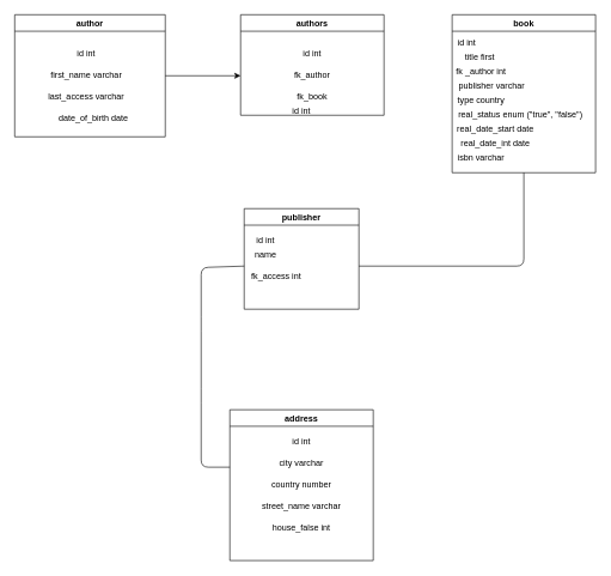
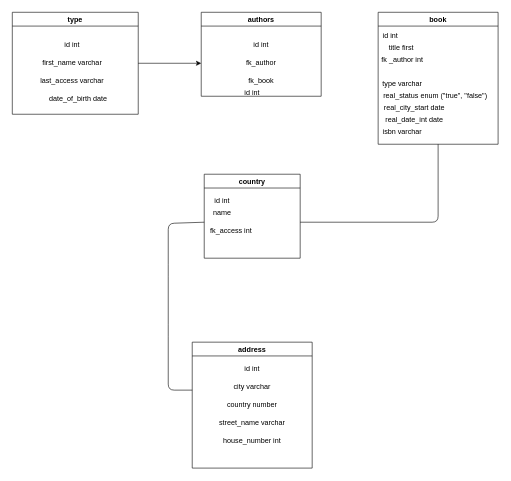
  <mxCell id="0" />
  <mxCell id="1" parent="0" />
  <mxCell id="2" value="book" style="swimlane;" vertex="1" parent="1"><mxGeometry x="630" y="20" width="200" height="220" as="geometry" /></mxCell>
  <mxCell id="3" value="id int" style="text;html=1;align=center;verticalAlign=middle;resizable=0;points=[];autosize=1;strokeColor=none;fillColor=none;" vertex="1" parent="2"><mxGeometry y="30" width="40" height="20" as="geometry" /></mxCell>
- <mxCell id="4" value="real_date_start date" style="text;html=1;align=center;verticalAlign=middle;resizable=0;points=[];autosize=1;strokeColor=none;fillColor=none;" vertex="1" parent="2"><mxGeometry y="150" width="120" height="20" as="geometry" /></mxCell>
- <mxCell id="5" value="type country" style="text;html=1;align=center;verticalAlign=middle;resizable=0;points=[];autosize=1;strokeColor=none;fillColor=none;" vertex="1" parent="2"><mxGeometry y="110" width="80" height="20" as="geometry" /></mxCell>
+ <mxCell id="4" value="real_city_start date" style="text;html=1;align=center;verticalAlign=middle;resizable=0;points=[];autosize=1;strokeColor=none;fillColor=none;" vertex="1" parent="2"><mxGeometry y="150" width="120" height="20" as="geometry" /></mxCell>
+ <mxCell id="5" value="type varchar" style="text;html=1;align=center;verticalAlign=middle;resizable=0;points=[];autosize=1;strokeColor=none;fillColor=none;" vertex="1" parent="2"><mxGeometry y="110" width="80" height="20" as="geometry" /></mxCell>
  <mxCell id="6" value="title first&amp;nbsp;" style="text;html=1;align=center;verticalAlign=middle;resizable=0;points=[];autosize=1;strokeColor=none;fillColor=none;" vertex="1" parent="2"><mxGeometry y="50" width="80" height="20" as="geometry" /></mxCell>
  <mxCell id="7" value="real_status enum (&quot;true&quot;, &quot;false&quot;)" style="text;html=1;align=center;verticalAlign=middle;resizable=0;points=[];autosize=1;strokeColor=none;fillColor=none;" vertex="1" parent="2"><mxGeometry y="130" width="190" height="20" as="geometry" /></mxCell>
  <mxCell id="8" value="real_date_int date" style="text;html=1;align=center;verticalAlign=middle;resizable=0;points=[];autosize=1;strokeColor=none;fillColor=none;" vertex="1" parent="2"><mxGeometry y="170" width="120" height="20" as="geometry" /></mxCell>
- <mxCell id="9" value="publisher varchar" style="text;html=1;align=center;verticalAlign=middle;resizable=0;points=[];autosize=1;strokeColor=none;fillColor=none;" vertex="1" parent="2"><mxGeometry y="90" width="110" height="20" as="geometry" /></mxCell>
  <mxCell id="10" value="fk _author int" style="text;html=1;align=center;verticalAlign=middle;resizable=0;points=[];autosize=1;strokeColor=none;fillColor=none;" vertex="1" parent="2"><mxGeometry y="70" width="80" height="20" as="geometry" /></mxCell>
  <mxCell id="11" value="isbn varchar" style="text;html=1;align=center;verticalAlign=middle;resizable=0;points=[];autosize=1;strokeColor=none;fillColor=none;" vertex="1" parent="2"><mxGeometry y="190" width="80" height="20" as="geometry" /></mxCell>
- <mxCell id="12" value="publisher" style="swimlane;" vertex="1" parent="1"><mxGeometry x="340" y="290" width="160" height="140" as="geometry" /></mxCell>
+ <mxCell id="12" value="country" style="swimlane;" vertex="1" parent="1"><mxGeometry x="340" y="290" width="160" height="140" as="geometry" /></mxCell>
  <mxCell id="13" value="id int" style="text;html=1;strokeColor=none;fillColor=none;align=center;verticalAlign=middle;whiteSpace=wrap;rounded=0;" vertex="1" parent="12"><mxGeometry y="30" width="60" height="30" as="geometry" /></mxCell>
  <mxCell id="14" value="fk_access int" style="text;html=1;strokeColor=none;fillColor=none;align=center;verticalAlign=middle;whiteSpace=wrap;rounded=0;" vertex="1" parent="12"><mxGeometry y="80" width="90" height="30" as="geometry" /></mxCell>
  <mxCell id="15" value="name" style="text;html=1;strokeColor=none;fillColor=none;align=center;verticalAlign=middle;whiteSpace=wrap;rounded=0;" vertex="1" parent="12"><mxGeometry y="50" width="60" height="30" as="geometry" /></mxCell>
  <mxCell id="16" value="address" style="swimlane;" vertex="1" parent="1"><mxGeometry x="320" y="570" width="200" height="210" as="geometry" /></mxCell>
  <mxCell id="17" value="id int" style="text;html=1;strokeColor=none;fillColor=none;align=center;verticalAlign=middle;whiteSpace=wrap;rounded=0;" vertex="1" parent="16"><mxGeometry y="30" width="200" height="30" as="geometry" /></mxCell>
  <mxCell id="18" value="country number" style="text;html=1;strokeColor=none;fillColor=none;align=center;verticalAlign=middle;whiteSpace=wrap;rounded=0;" vertex="1" parent="16"><mxGeometry y="90" width="200" height="30" as="geometry" /></mxCell>
  <mxCell id="19" value="city varchar" style="text;html=1;strokeColor=none;fillColor=none;align=center;verticalAlign=middle;whiteSpace=wrap;rounded=0;" vertex="1" parent="16"><mxGeometry y="60" width="200" height="30" as="geometry" /></mxCell>
  <mxCell id="20" value="street_name varchar" style="text;html=1;strokeColor=none;fillColor=none;align=center;verticalAlign=middle;whiteSpace=wrap;rounded=0;" vertex="1" parent="16"><mxGeometry y="120" width="200" height="30" as="geometry" /></mxCell>
- <mxCell id="21" value="house_false int" style="text;html=1;strokeColor=none;fillColor=none;align=center;verticalAlign=middle;whiteSpace=wrap;rounded=0;" vertex="1" parent="16"><mxGeometry y="150" width="200" height="30" as="geometry" /></mxCell>
+ <mxCell id="21" value="house_number int" style="text;html=1;strokeColor=none;fillColor=none;align=center;verticalAlign=middle;whiteSpace=wrap;rounded=0;" vertex="1" parent="16"><mxGeometry y="150" width="200" height="30" as="geometry" /></mxCell>
  <mxCell id="22" value="authors" style="swimlane;" vertex="1" parent="1"><mxGeometry x="335" y="20" width="200" height="140" as="geometry" /></mxCell>
  <mxCell id="23" value="id int&lt;span style=&quot;color: rgba(0 , 0 , 0 , 0) ; font-family: monospace ; font-size: 0px&quot;&gt;%3CmxGraphModel%3E%3Croot%3E%3CmxCell%20id%3D%220%22%2F%3E%3CmxCell%20id%3D%221%22%20parent%3D%220%22%2F%3E%3CmxCell%20id%3D%222%22%20value%3D%22house_number%20int%22%20style%3D%22text%3Bhtml%3D1%3BstrokeColor%3Dnone%3BfillColor%3Dnone%3Balign%3Dcenter%3BverticalAlign%3Dmiddle%3BwhiteSpace%3Dwrap%3Brounded%3D0%3B%22%20vertex%3D%221%22%20parent%3D%221%22%3E%3CmxGeometry%20x%3D%22250%22%20y%3D%22670%22%20width%3D%22150%22%20height%3D%2230%22%20as%3D%22geometry%22%2F%3E%3C%2FmxCell%3E%3C%2Froot%3E%3C%2FmxGraphModel%3E&lt;/span&gt;" style="text;html=1;strokeColor=none;fillColor=none;align=center;verticalAlign=middle;whiteSpace=wrap;rounded=0;" vertex="1" parent="22"><mxGeometry y="40" width="200" height="30" as="geometry" /></mxCell>
  <mxCell id="24" value="fk_author" style="text;html=1;strokeColor=none;fillColor=none;align=center;verticalAlign=middle;whiteSpace=wrap;rounded=0;" vertex="1" parent="22"><mxGeometry y="70" width="200" height="30" as="geometry" /></mxCell>
  <mxCell id="25" value="fk_book" style="text;html=1;strokeColor=none;fillColor=none;align=center;verticalAlign=middle;whiteSpace=wrap;rounded=0;" vertex="1" parent="22"><mxGeometry y="100" width="200" height="30" as="geometry" /></mxCell>
- <mxCell id="26" value="author" style="swimlane;" vertex="1" parent="1"><mxGeometry x="20" y="20" width="210" height="170" as="geometry" /></mxCell>
+ <mxCell id="26" value="type" style="swimlane;" vertex="1" parent="1"><mxGeometry x="20" y="20" width="210" height="170" as="geometry" /></mxCell>
  <mxCell id="27" value="id int" style="text;html=1;strokeColor=none;fillColor=none;align=center;verticalAlign=middle;whiteSpace=wrap;rounded=0;" vertex="1" parent="26"><mxGeometry y="40" width="200" height="30" as="geometry" /></mxCell>
  <mxCell id="28" value="first_name varchar" style="text;html=1;strokeColor=none;fillColor=none;align=center;verticalAlign=middle;whiteSpace=wrap;rounded=0;" vertex="1" parent="26"><mxGeometry y="70" width="200" height="30" as="geometry" /></mxCell>
  <mxCell id="29" value="last_access varchar" style="text;html=1;strokeColor=none;fillColor=none;align=center;verticalAlign=middle;whiteSpace=wrap;rounded=0;" vertex="1" parent="26"><mxGeometry y="100" width="200" height="30" as="geometry" /></mxCell>
  <mxCell id="30" value="date_of_birth date" style="text;html=1;strokeColor=none;fillColor=none;align=center;verticalAlign=middle;whiteSpace=wrap;rounded=0;" vertex="1" parent="26"><mxGeometry x="10" y="130" width="200" height="30" as="geometry" /></mxCell>
  <mxCell id="31" value="id int&lt;span style=&quot;color: rgba(0 , 0 , 0 , 0) ; font-family: monospace ; font-size: 0px&quot;&gt;%3CmxGraphModel%3E%3Croot%3E%3CmxCell%20id%3D%220%22%2F%3E%3CmxCell%20id%3D%221%22%20parent%3D%220%22%2F%3E%3CmxCell%20id%3D%222%22%20value%3D%22house_number%20int%22%20style%3D%22text%3Bhtml%3D1%3BstrokeColor%3Dnone%3BfillColor%3Dnone%3Balign%3Dcenter%3BverticalAlign%3Dmiddle%3BwhiteSpace%3Dwrap%3Brounded%3D0%3B%22%20vertex%3D%221%22%20parent%3D%221%22%3E%3CmxGeometry%20x%3D%22250%22%20y%3D%22670%22%20width%3D%22150%22%20height%3D%2230%22%20as%3D%22geometry%22%2F%3E%3C%2FmxCell%3E%3C%2Froot%3E%3C%2FmxGraphModel%3E&lt;/span&gt;" style="text;html=1;strokeColor=none;fillColor=none;align=center;verticalAlign=middle;whiteSpace=wrap;rounded=0;" vertex="1" parent="1"><mxGeometry x="320" y="140" width="200" height="30" as="geometry" /></mxCell>
  <mxCell id="32" value="" style="endArrow=none;html=1;entryX=0;entryY=1;entryDx=0;entryDy=0;" edge="1" parent="1" target="15"><mxGeometry width="50" height="50" relative="1" as="geometry"><mxPoint x="320" y="650" as="sourcePoint" /><mxPoint x="280" y="340" as="targetPoint" /><Array as="points"><mxPoint x="280" y="650" /><mxPoint x="280" y="550" /><mxPoint x="280" y="450" /><mxPoint x="280" y="372" /></Array></mxGeometry></mxCell>
  <mxCell id="33" value="" style="endArrow=none;html=1;entryX=0.5;entryY=1;entryDx=0;entryDy=0;" edge="1" parent="1" target="2"><mxGeometry width="50" height="50" relative="1" as="geometry"><mxPoint x="500" y="370" as="sourcePoint" /><mxPoint x="500" y="240" as="targetPoint" /><Array as="points"><mxPoint x="730" y="370" /></Array></mxGeometry></mxCell>
  <mxCell id="34" value="" style="endArrow=classic;html=1;exitX=1;exitY=0.5;exitDx=0;exitDy=0;entryX=0;entryY=0.5;entryDx=0;entryDy=0;" edge="1" parent="1" source="26" target="24"><mxGeometry width="50" height="50" relative="1" as="geometry"><mxPoint x="450" y="290" as="sourcePoint" /><mxPoint x="500" y="240" as="targetPoint" /></mxGeometry></mxCell>
